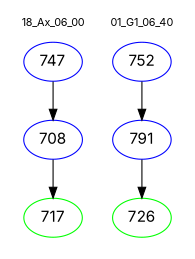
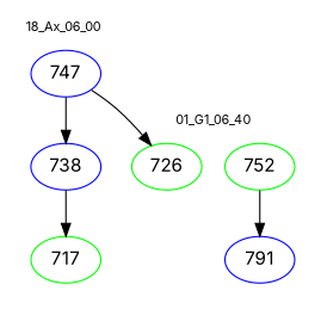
  digraph {
    fontname=Inter
    node [color=blue fontname=Inter]
    edge [color=black fontname=Inter]
    n1 [label=747]
-   n2 [label=708]
+   n2 [label=738]
    n3 [color=green label=717]
-   n4 [label=752]
+   n4 [color=green label=752]
    n5 [label=791]
    n6 [color=green label=726]
    subgraph cluster_1 {
      color=white
      fontsize=10
      label="18_Ax_06_00"
      n1
      n2
      n3
    }
    subgraph cluster_2 {
      color=white
      fontsize=10
      label="01_G1_06_40"
      n4
      n5
      n6
    }
    n1 -> n2
    n2 -> n3
    n4 -> n5
-   n5 -> n6
+   n1 -> n6
  }
